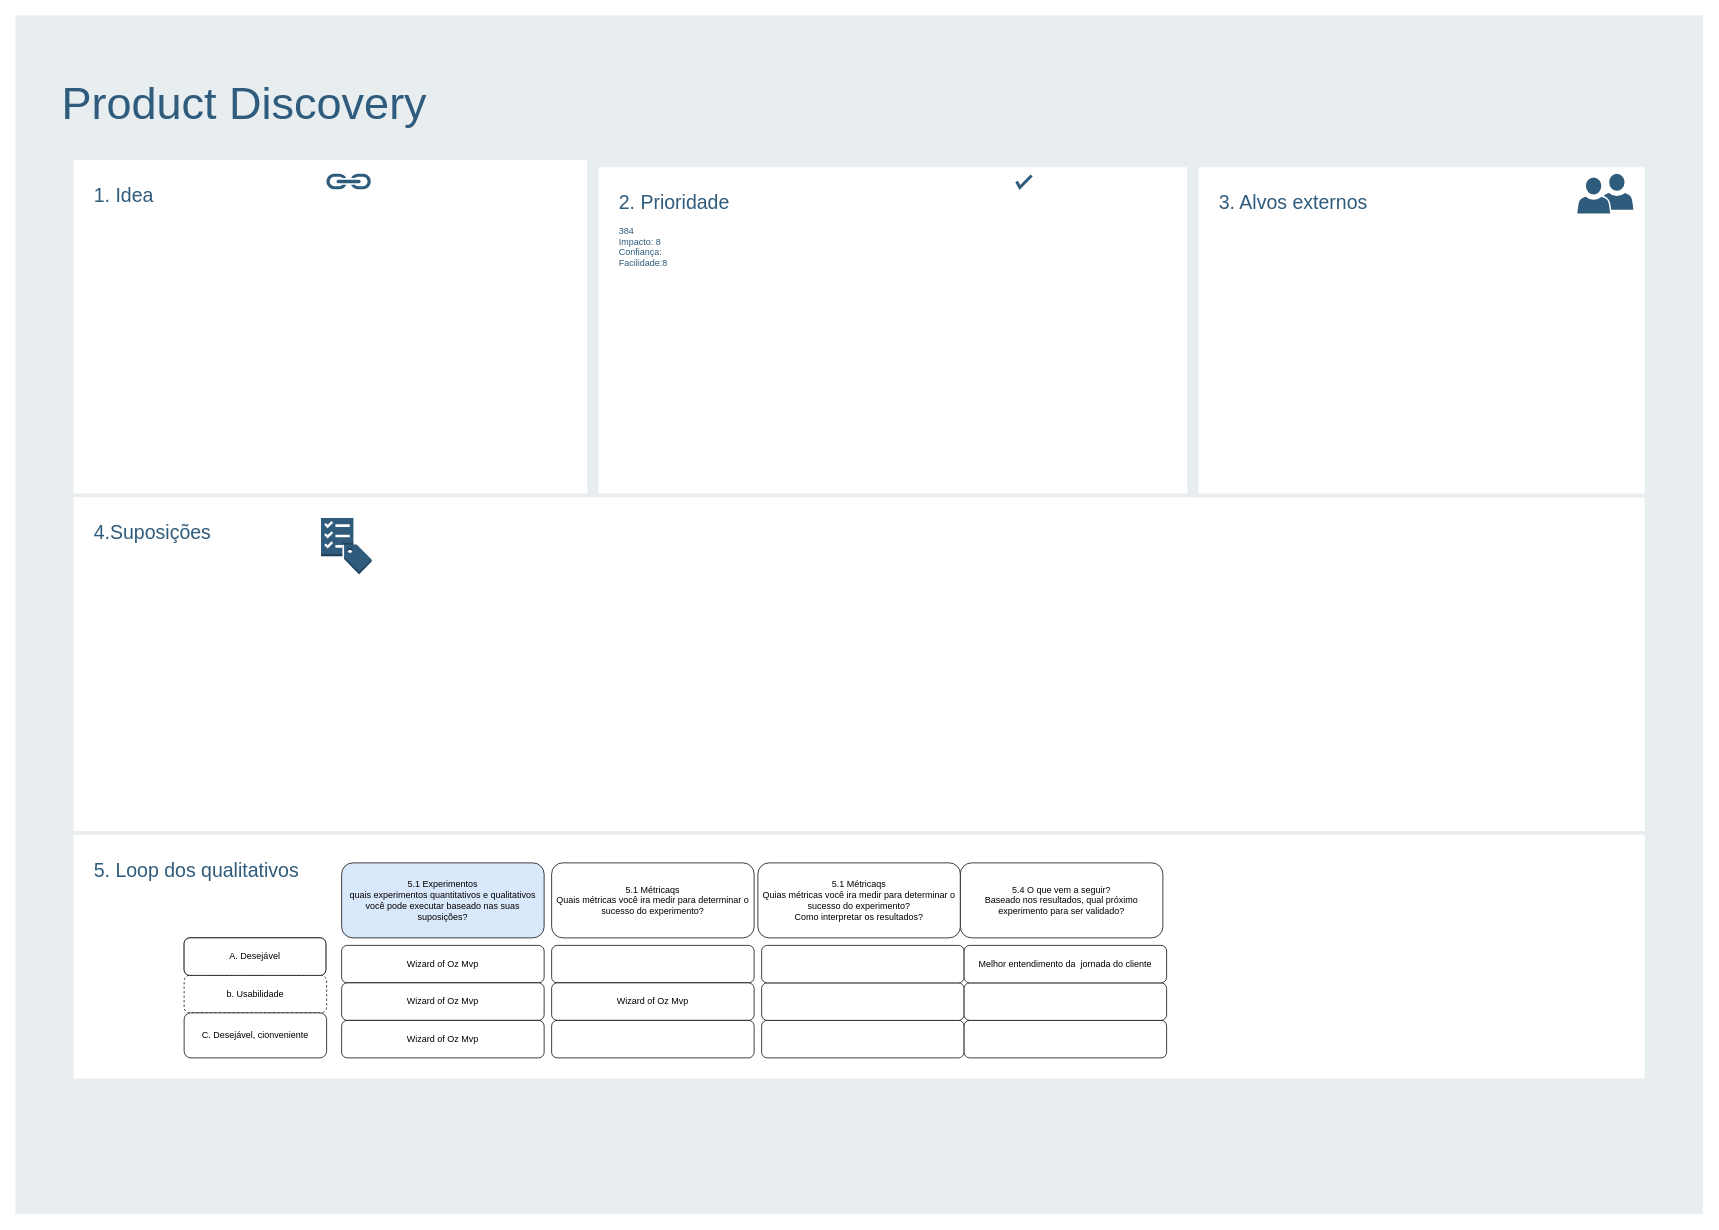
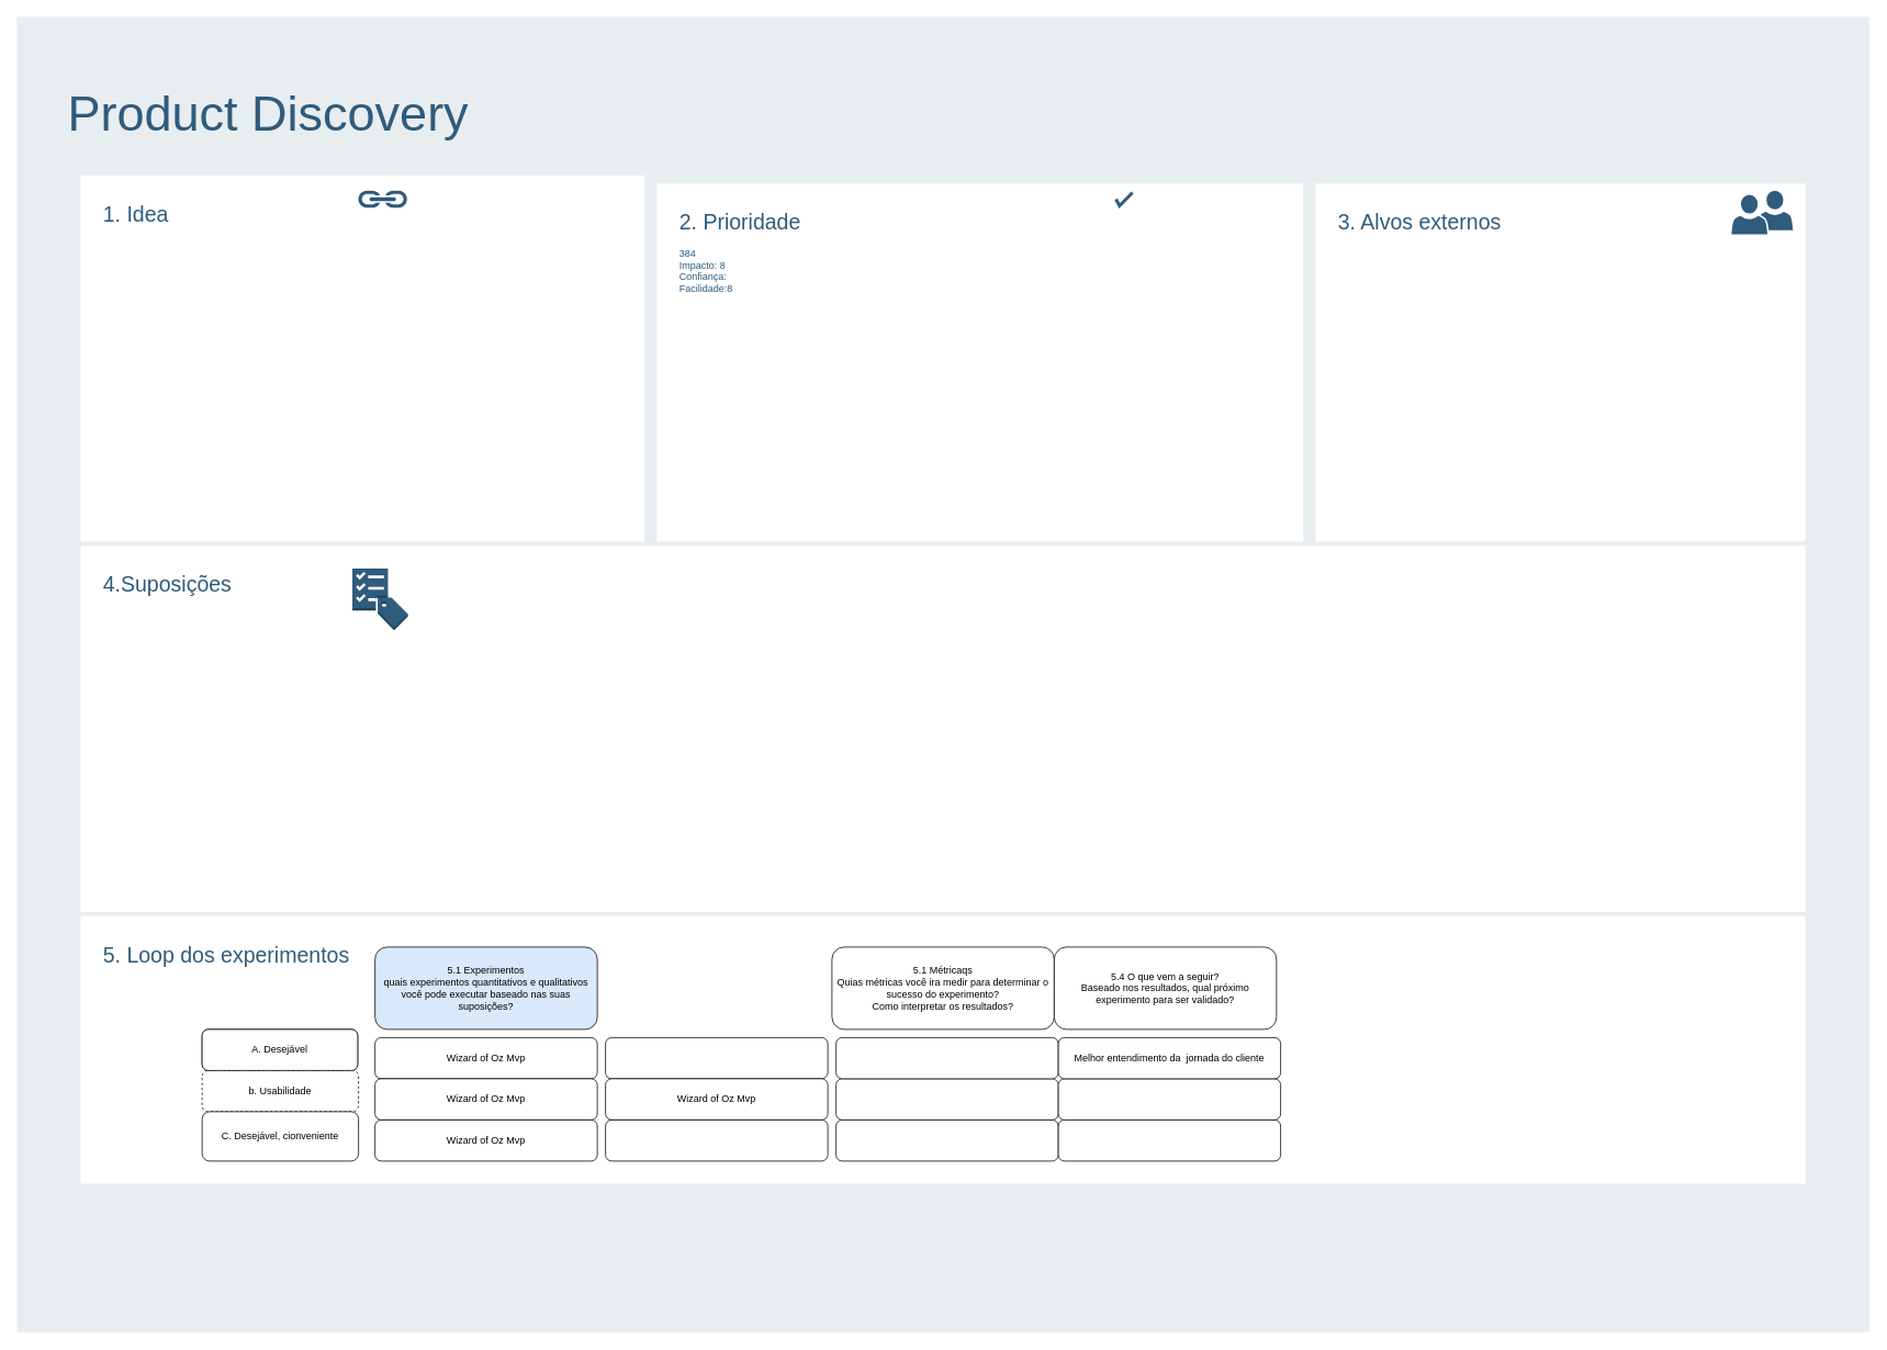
  <mxCell id="0" />
  <mxCell id="1" parent="0" />
  <mxCell id="2" value="" style="rounded=0;whiteSpace=wrap;html=1;shadow=0;labelBackgroundColor=none;strokeColor=none;strokeWidth=3;fillColor=#e8edf0;fontSize=60;fontColor=#2F5B7C;align=left;" parent="1" vertex="1"><mxGeometry x="20" y="20" width="2250" height="1598" as="geometry" /></mxCell>
  <mxCell id="3" value="&lt;font&gt;&lt;font style=&quot;font-size: 26px&quot;&gt;1. Idea&lt;/font&gt;&lt;br&gt;&lt;/font&gt;&lt;font style=&quot;font-size: 12px&quot;&gt;&lt;br style=&quot;font-size: 12px&quot;&gt;&lt;font style=&quot;font-size: 12px&quot;&gt;&lt;br&gt;&lt;/font&gt;&lt;/font&gt;&lt;div style=&quot;font-size: 12px&quot;&gt;&lt;br style=&quot;font-size: 12px&quot;&gt;&lt;/div&gt;" style="rounded=0;whiteSpace=wrap;html=1;shadow=0;labelBackgroundColor=none;strokeColor=#e8edf0;strokeWidth=5;fillColor=#ffffff;fontSize=12;fontColor=#2F5B7C;align=left;verticalAlign=top;spacing=30;" parent="1" vertex="1"><mxGeometry x="95" y="210" width="690" height="460" as="geometry" /></mxCell>
  <mxCell id="4" value="&lt;span style=&quot;font-size: 26px;&quot;&gt;2. Prioridade&lt;br&gt;&lt;/span&gt;&lt;br&gt;384&lt;br&gt;Impacto: 8&lt;br&gt;Confiança:&amp;nbsp;&lt;br&gt;Facilidade:8" style="rounded=0;whiteSpace=wrap;html=1;shadow=0;labelBackgroundColor=none;strokeColor=#e8edf0;strokeWidth=5;fillColor=#ffffff;fontSize=12;fontColor=#2F5B7C;align=left;verticalAlign=top;spacing=30;" parent="1" vertex="1"><mxGeometry x="795" y="220" width="790" height="450" as="geometry" /></mxCell>
  <mxCell id="5" value="&lt;div&gt;&lt;span style=&quot;font-size: 26px;&quot;&gt;4.Suposições&lt;/span&gt;&lt;/div&gt;" style="rounded=0;whiteSpace=wrap;html=1;shadow=0;labelBackgroundColor=none;strokeColor=#e8edf0;strokeWidth=5;fillColor=#ffffff;fontSize=12;fontColor=#2F5B7C;align=left;verticalAlign=top;spacing=30;" parent="1" vertex="1"><mxGeometry x="95" y="660" width="2100" height="450" as="geometry" /></mxCell>
  <mxCell id="6" value="&lt;div&gt;&lt;span style=&quot;font-size: 26px;&quot;&gt;3. Alvos externos&lt;/span&gt;&lt;/div&gt;" style="rounded=0;whiteSpace=wrap;html=1;shadow=0;labelBackgroundColor=none;strokeColor=#e8edf0;strokeWidth=5;fillColor=#ffffff;fontSize=12;fontColor=#2F5B7C;align=left;verticalAlign=top;spacing=30;" parent="1" vertex="1"><mxGeometry x="1595" y="220" width="600" height="440" as="geometry" /></mxCell>
- <mxCell id="7" value="&lt;div style=&quot;font-size: 26px&quot;&gt;5. Loop dos qualitativos&lt;/div&gt;" style="rounded=0;whiteSpace=wrap;html=1;shadow=0;labelBackgroundColor=none;strokeColor=#e8edf0;strokeWidth=5;fillColor=#ffffff;fontSize=12;fontColor=#2F5B7C;align=left;verticalAlign=top;spacing=30;" parent="1" vertex="1"><mxGeometry x="95" y="1110" width="2100" height="330" as="geometry" /></mxCell>
+ <mxCell id="7" value="&lt;div style=&quot;font-size: 26px&quot;&gt;5. Loop dos experimentos&lt;/div&gt;" style="rounded=0;whiteSpace=wrap;html=1;shadow=0;labelBackgroundColor=none;strokeColor=#e8edf0;strokeWidth=5;fillColor=#ffffff;fontSize=12;fontColor=#2F5B7C;align=left;verticalAlign=top;spacing=30;" parent="1" vertex="1"><mxGeometry x="95" y="1110" width="2100" height="330" as="geometry" /></mxCell>
  <mxCell id="8" value="Product Discovery" style="text;html=1;resizable=0;points=[];autosize=1;align=left;verticalAlign=top;spacingTop=-4;fontSize=60;fontColor=#2F5B7C;" parent="1" vertex="1"><mxGeometry x="80" y="100" width="510" height="80" as="geometry" /></mxCell>
  <mxCell id="9" value="" style="html=1;verticalLabelPosition=bottom;labelBackgroundColor=#ffffff;verticalAlign=top;shadow=0;dashed=0;strokeWidth=4;shape=mxgraph.ios7.misc.check;strokeColor=#2F5B7C;fillColor=#ffffff;gradientColor=none;fontSize=12;fontColor=#2F5B7C;align=left;" parent="1" vertex="1"><mxGeometry x="1355" y="233.5" width="20" height="16" as="geometry" /></mxCell>
  <mxCell id="10" value="" style="shape=image;html=1;verticalAlign=top;verticalLabelPosition=bottom;labelBackgroundColor=#ffffff;imageAspect=0;aspect=fixed;image=https://cdn4.iconfinder.com/data/icons/evil-icons-user-interface/64/price-128.png;shadow=0;strokeColor=#e8edf0;strokeWidth=3;fillColor=#2F5B7C;gradientColor=none;fontSize=10;fontColor=#2F5B7C;align=left;" parent="1" vertex="1"><mxGeometry x="1735" y="1140" width="58" height="58" as="geometry" /></mxCell>
  <mxCell id="11" value="" style="dashed=0;html=1;shape=mxgraph.aws3.checklist_cost;fillColor=#2F5B7C;gradientColor=none;shadow=0;labelBackgroundColor=none;strokeColor=none;strokeWidth=3;fontSize=10;fontColor=#2F5B7C;align=left;" parent="1" vertex="1"><mxGeometry x="427.5" y="690" width="67.5" height="75" as="geometry" /></mxCell>
  <mxCell id="12" value="" style="shadow=0;dashed=0;html=1;strokeColor=none;fillColor=#2F5B7C;labelPosition=center;verticalLabelPosition=bottom;verticalAlign=top;outlineConnect=0;shape=mxgraph.office.concepts.link;labelBackgroundColor=none;fontSize=10;fontColor=#000000;align=left;" parent="1" vertex="1"><mxGeometry x="434" y="231" width="61" height="21" as="geometry" /></mxCell>
  <mxCell id="13" value="" style="group" parent="1" vertex="1" connectable="0"><mxGeometry x="2101.5" y="235" width="69" height="50" as="geometry" /></mxCell>
  <mxCell id="14" value="" style="shadow=0;dashed=0;html=1;strokeColor=#FFFFFF;labelPosition=center;verticalLabelPosition=bottom;verticalAlign=top;outlineConnect=0;shape=mxgraph.office.users.user;fillColor=#2F5B7C;labelBackgroundColor=none;fontSize=10;fontColor=#000000;align=left;strokeWidth=2;" parent="13" vertex="1"><mxGeometry x="31" y="-5" width="46" height="50" as="geometry" /></mxCell>
  <mxCell id="15" value="" style="shadow=0;dashed=0;html=1;strokeColor=#FFFFFF;labelPosition=center;verticalLabelPosition=bottom;verticalAlign=top;outlineConnect=0;shape=mxgraph.office.users.user;fillColor=#2F5B7C;labelBackgroundColor=none;fontSize=10;fontColor=#000000;align=left;strokeWidth=2;" parent="13" vertex="1"><mxGeometry width="46" height="50" as="geometry" /></mxCell>
  <mxCell id="16" value="A. Desejável" style="rounded=1;whiteSpace=wrap;html=1;" parent="1" vertex="1"><mxGeometry x="245" y="1250" width="189" height="50" as="geometry" /></mxCell>
  <mxCell id="17" value="b. Usabilidade" style="rounded=1;whiteSpace=wrap;html=1;dashed=1;" parent="1" vertex="1"><mxGeometry x="245" y="1300" width="190" height="50" as="geometry" /></mxCell>
  <mxCell id="18" value="C. Desejável, cionveniente" style="rounded=1;whiteSpace=wrap;html=1;" parent="1" vertex="1"><mxGeometry x="245" y="1350" width="190" height="60" as="geometry" /></mxCell>
  <mxCell id="19" value="5.1 Experimentos&lt;br&gt;quais experimentos quantitativos e qualitativos você pode executar baseado nas suas suposições?" style="rounded=1;whiteSpace=wrap;html=1;fillColor=#dae8fc;" parent="1" vertex="1"><mxGeometry x="455" y="1150" width="270" height="100" as="geometry" /></mxCell>
- <mxCell id="20" value="5.1 Métricaqs&lt;br&gt;Quais métricas você ira medir para determinar o sucesso do experimento?" style="rounded=1;whiteSpace=wrap;html=1;" parent="1" vertex="1"><mxGeometry x="735" y="1150" width="270" height="100" as="geometry" /></mxCell>
  <mxCell id="21" value="5.1 Métricaqs&lt;br&gt;Quias métricas você ira medir para determinar o sucesso do experimento?&lt;br&gt;Como interpretar os resultados?" style="rounded=1;whiteSpace=wrap;html=1;" parent="1" vertex="1"><mxGeometry x="1010" y="1150" width="270" height="100" as="geometry" /></mxCell>
  <mxCell id="22" value="5.4 O que vem a seguir?&lt;br&gt;Baseado nos resultados, qual próximo experimento para ser validado?" style="rounded=1;whiteSpace=wrap;html=1;" parent="1" vertex="1"><mxGeometry x="1280" y="1150" width="270" height="100" as="geometry" /></mxCell>
  <mxCell id="23" value="A. Desejável" style="rounded=1;whiteSpace=wrap;html=1;" parent="1" vertex="1"><mxGeometry x="245" y="1250" width="189" height="50" as="geometry" /></mxCell>
  <mxCell id="24" value="Wizard of Oz Mvp" style="rounded=1;whiteSpace=wrap;html=1;" parent="1" vertex="1"><mxGeometry x="455" y="1260" width="270" height="50" as="geometry" /></mxCell>
  <mxCell id="25" value="" style="rounded=1;whiteSpace=wrap;html=1;" parent="1" vertex="1"><mxGeometry x="735" y="1260" width="270" height="50" as="geometry" /></mxCell>
  <mxCell id="26" value="Wizard of Oz Mvp" style="rounded=1;whiteSpace=wrap;html=1;" parent="1" vertex="1"><mxGeometry x="455" y="1310" width="270" height="50" as="geometry" /></mxCell>
  <mxCell id="27" value="Wizard of Oz Mvp" style="rounded=1;whiteSpace=wrap;html=1;" parent="1" vertex="1"><mxGeometry x="455" y="1360" width="270" height="50" as="geometry" /></mxCell>
  <mxCell id="28" value="Wizard of Oz Mvp" style="rounded=1;whiteSpace=wrap;html=1;" parent="1" vertex="1"><mxGeometry x="735" y="1310" width="270" height="50" as="geometry" /></mxCell>
  <mxCell id="29" value="" style="rounded=1;whiteSpace=wrap;html=1;" parent="1" vertex="1"><mxGeometry x="735" y="1360" width="270" height="50" as="geometry" /></mxCell>
  <mxCell id="30" value="" style="rounded=1;whiteSpace=wrap;html=1;" parent="1" vertex="1"><mxGeometry x="1015" y="1360" width="270" height="50" as="geometry" /></mxCell>
  <mxCell id="31" value="" style="rounded=1;whiteSpace=wrap;html=1;" parent="1" vertex="1"><mxGeometry x="1015" y="1310" width="270" height="50" as="geometry" /></mxCell>
  <mxCell id="32" value="" style="rounded=1;whiteSpace=wrap;html=1;" parent="1" vertex="1"><mxGeometry x="1015" y="1260" width="270" height="50" as="geometry" /></mxCell>
  <mxCell id="33" value="" style="rounded=1;whiteSpace=wrap;html=1;" parent="1" vertex="1"><mxGeometry x="1285" y="1360" width="270" height="50" as="geometry" /></mxCell>
  <mxCell id="34" value="" style="rounded=1;whiteSpace=wrap;html=1;" parent="1" vertex="1"><mxGeometry x="1285" y="1310" width="270" height="50" as="geometry" /></mxCell>
  <mxCell id="35" value="Melhor entendimento da&amp;nbsp; jornada do cliente" style="rounded=1;whiteSpace=wrap;html=1;" parent="1" vertex="1"><mxGeometry x="1285" y="1260" width="270" height="50" as="geometry" /></mxCell>
